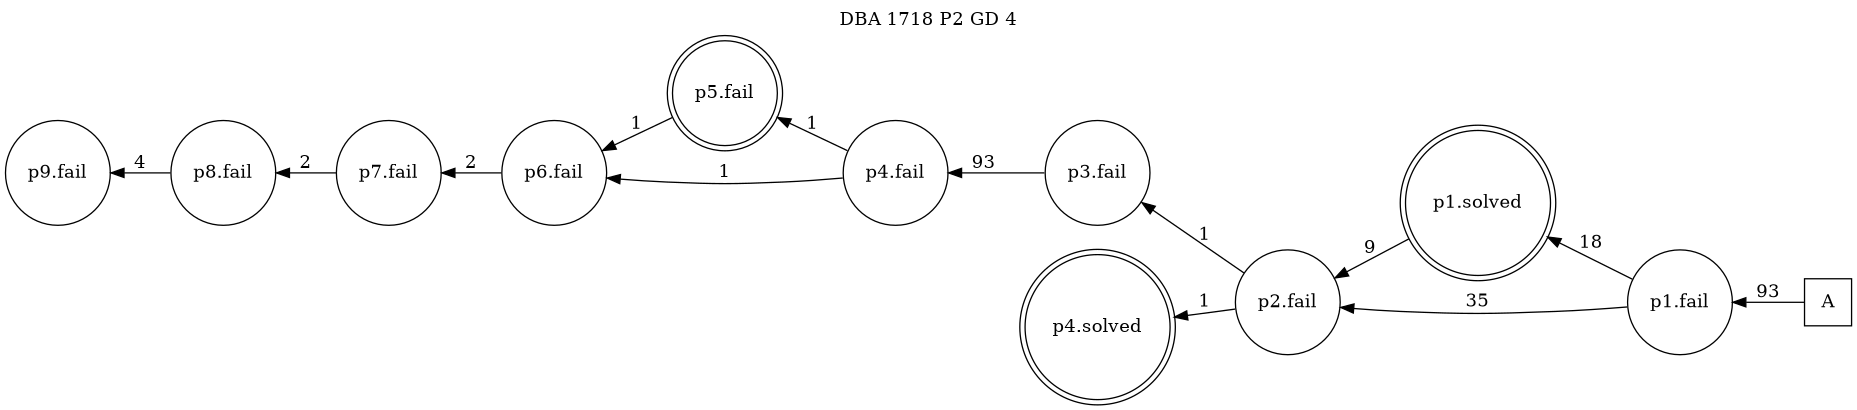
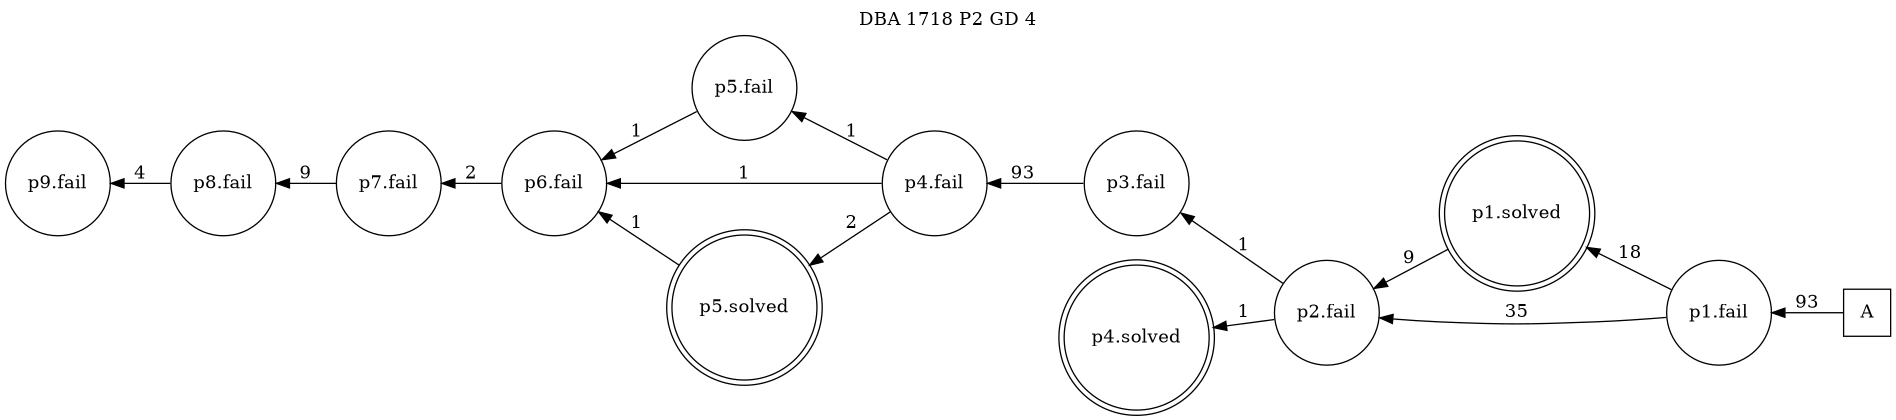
  digraph {
    label=" DBA 1718 P2 GD 4 "
    labelloc=tl
    rankdir=RL
    node [shape=circle]
    n1 [label=A shape=square]
    n2 [label="p1.fail"]
    n3 [label="p1.solved" shape=doublecircle]
    n4 [label="p2.fail"]
    n5 [label="p3.fail"]
    n6 [label="p4.solved" shape=doublecircle]
    n7 [label="p4.fail"]
-   n8 [label="p5.fail" shape=doublecircle]
+   n8 [label="p5.fail"]
    n9 [label="p6.fail"]
+   n10 [label="p5.solved" shape=doublecircle]
    n11 [label="p7.fail"]
    n12 [label="p8.fail"]
    n13 [label="p9.fail"]
    n1 -> n2 [label=93]
    n2 -> n3 [label=18]
    n2 -> n4 [label=35]
    n3 -> n4 [label=9]
    n4 -> n5 [label=1]
    n4 -> n6 [label=1]
    n5 -> n7 [label=93]
    n7 -> n8 [label=1]
    n7 -> n9 [label=1]
+   n7 -> n10 [label=2]
    n8 -> n9 [label=1]
    n9 -> n11 [label=2]
-   n11 -> n12 [label=2]
+   n10 -> n9 [label=1]
+   n11 -> n12 [label=9]
    n12 -> n13 [label=4]
  }
